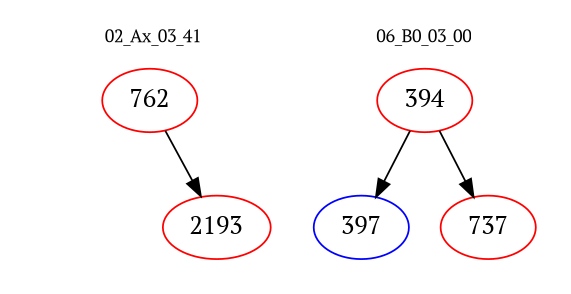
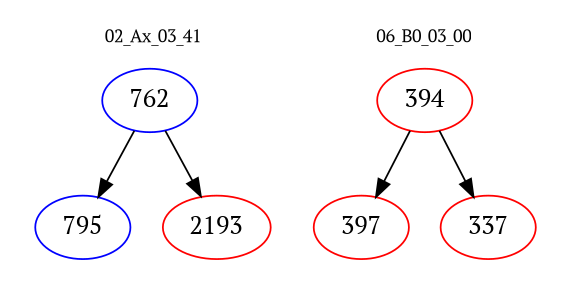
  digraph {
    fontname="PT Serif"
    node [color=blue fontname="PT Serif"]
    edge [color=black fontname="PT Serif"]
-   n1 [color=red label=762]
+   n1 [label=762]
+   n2 [label=795]
    n3 [color=red label=2193]
    n4 [color=red label=394]
-   n5 [label=397]
-   n6 [color=red label=737]
+   n5 [color=red label=397]
+   n6 [color=red label=337]
    subgraph cluster_1 {
      color=white
      fontsize=10
      label="02_Ax_03_41"
      n1
+     n2
      n3
    }
    subgraph cluster_2 {
      color=white
      fontsize=10
      label="06_B0_03_00"
      n4
      n5
      n6
    }
+   n1 -> n2
    n1 -> n3
    n4 -> n5
    n4 -> n6
  }
